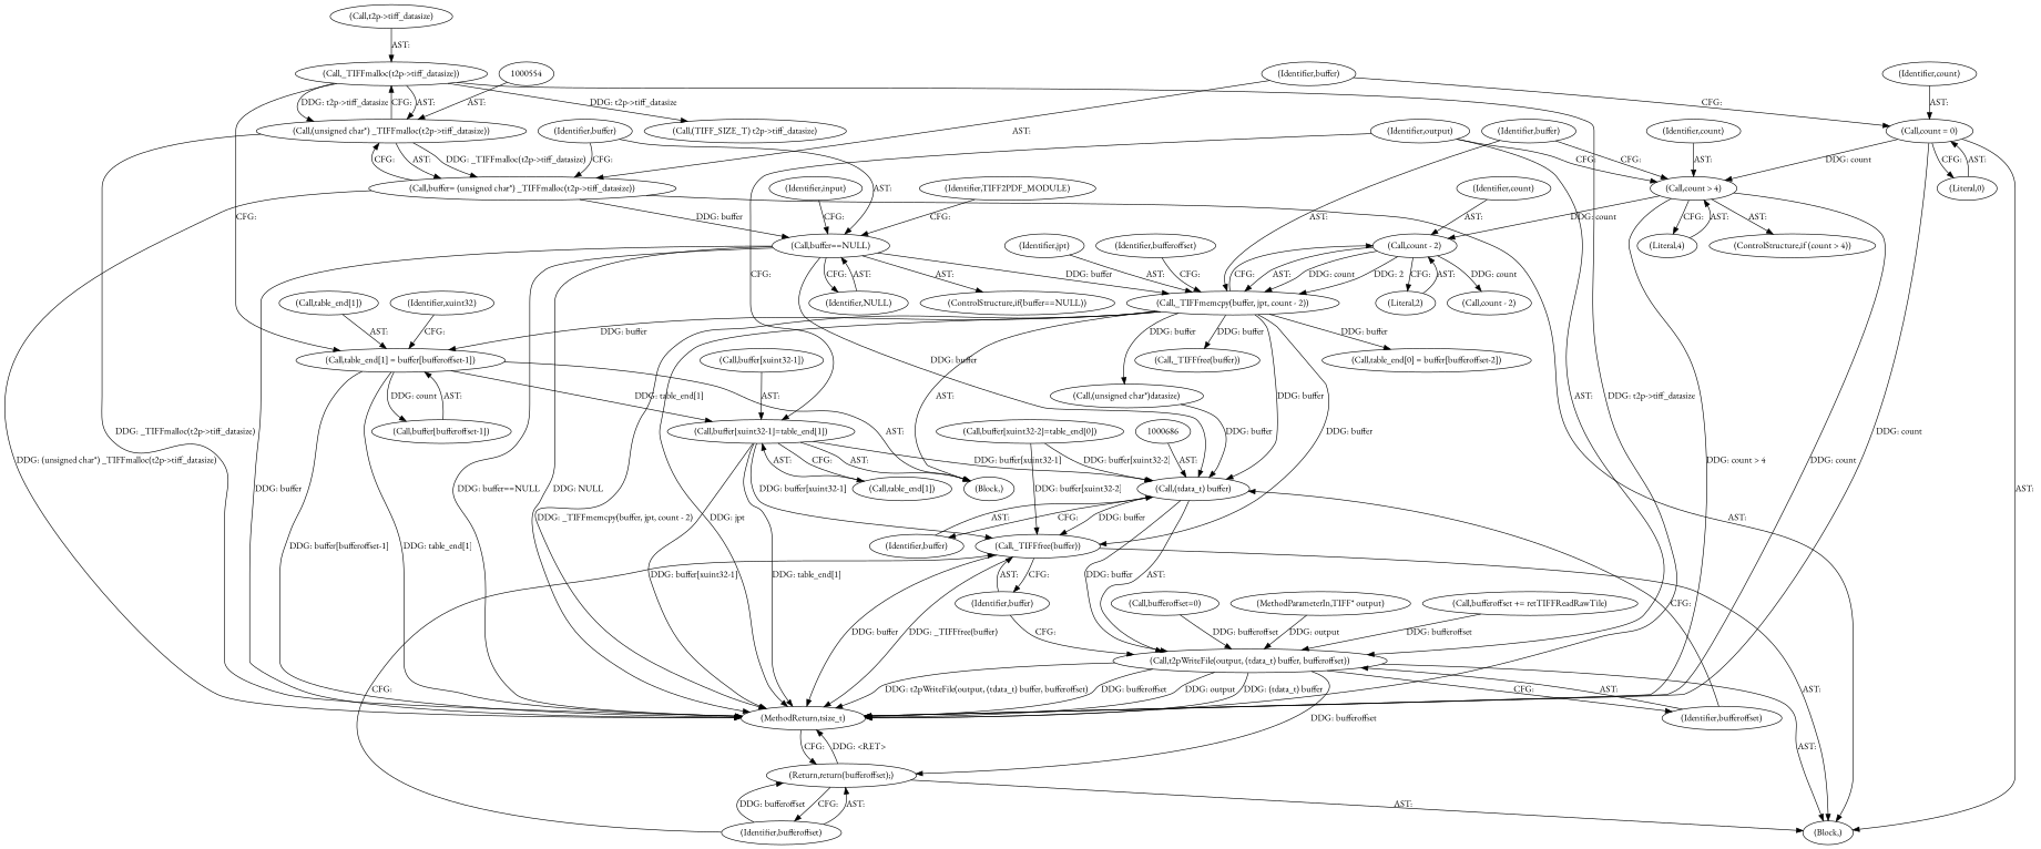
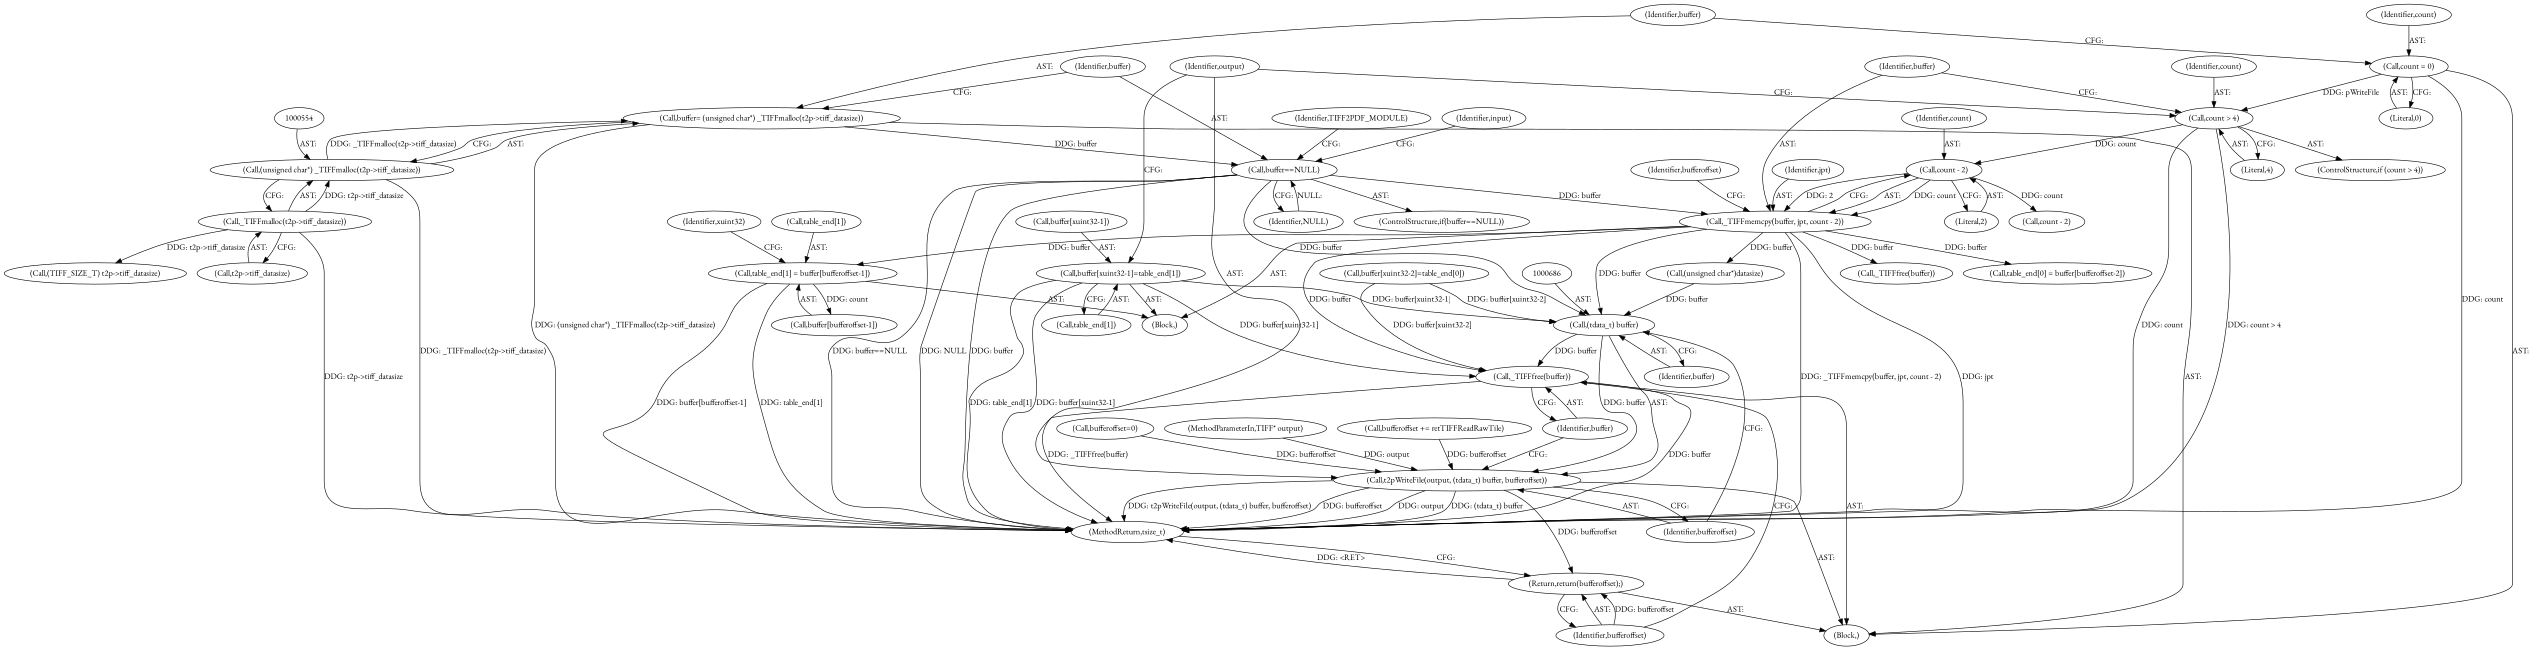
  digraph {
    fontname="EB Garamond"
    node [fontname="EB Garamond"]
    edge [fontname="EB Garamond"]
    n1 [label="(Call,buffer[xuint32-1]=table_end[1])"]
    n2 [label="(Call,(tdata_t) buffer)"]
    n3 [label="(Call,_TIFFfree(buffer))"]
    n4 [label="(Block,)"]
    n5 [label="(MethodReturn,tsize_t)"]
    n6 [label="(Call,table_end[1])"]
    n7 [label="(Call,t2pWriteFile(output, (tdata_t) buffer, bufferoffset))"]
    n8 [label="(Identifier,buffer)"]
    n9 [label="(Block,)"]
    n10 [label="(Identifier,buffer)"]
    n11 [label="(Return,return(bufferoffset);)"]
    n12 [label="(Call,table_end[1] = buffer[bufferoffset-1])"]
    n13 [label="(Call,buffer[bufferoffset-1])"]
    n14 [label="(Call,_TIFFmemcpy(buffer, jpt, count - 2))"]
    n15 [label="(Call,count - 2)"]
    n16 [label="(Call,_TIFFfree(buffer))"]
    n17 [label="(Call,(unsigned char*)datasize)"]
    n18 [label="(Call,table_end[0] = buffer[bufferoffset-2])"]
    n19 [label="(Literal,2)"]
    n20 [label="(Call,count - 2)"]
    n21 [label="(Call,buffer==NULL)"]
    n22 [label="(Identifier,NULL)"]
    n23 [label="(ControlStructure,if(buffer==NULL))"]
    n24 [label="(Call,buffer= (unsigned char*) _TIFFmalloc(t2p->tiff_datasize))"]
    n25 [label="(Call,(unsigned char*) _TIFFmalloc(t2p->tiff_datasize))"]
    n26 [label="(Call,_TIFFmalloc(t2p->tiff_datasize))"]
    n27 [label="(Call,t2p->tiff_datasize)"]
    n28 [label="(Call,(TIFF_SIZE_T) t2p->tiff_datasize)"]
    n29 [label="(Call,count > 4)"]
    n30 [label="(ControlStructure,if (count > 4))"]
    n31 [label="(Literal,4)"]
    n32 [label="(Call,count = 0)"]
    n33 [label="(Literal,0)"]
    n34 [label="(Identifier,bufferoffset)"]
    n35 [label="(Identifier,bufferoffset)"]
    n36 [label="(Identifier,count)"]
    n37 [label="(Identifier,jpt)"]
    n38 [label="(Call,bufferoffset += retTIFFReadRawTile)"]
    n39 [label="(Identifier,input)"]
    n40 [label="(Call,bufferoffset=0)"]
    n41 [label="(Identifier,count)"]
    n42 [label="(Call,buffer[xuint32-2]=table_end[0])"]
    n43 [label="(Identifier,TIFF2PDF_MODULE)"]
    n44 [label="(Identifier,count)"]
    n45 [label="(Identifier,buffer)"]
    n46 [label="(Identifier,bufferoffset)"]
    n47 [label="(Identifier,buffer)"]
    n48 [label="(Call,table_end[1])"]
    n49 [label="(Call,buffer[xuint32-1])"]
    n50 [label="(MethodParameterIn,TIFF* output)"]
    n51 [label="(Identifier,output)"]
    n52 [label="(Identifier,buffer)"]
    n53 [label="(Identifier,xuint32)"]
    1000554
    1000686
    n1 -> n2 [label="DDG: buffer[xuint32-1]"]
    n1 -> n3 [label="DDG: buffer[xuint32-1]"]
    n1 -> n4 [label="AST: "]
    n1 -> n5 [label="DDG: table_end[1]"]
    n1 -> n5 [label="DDG: buffer[xuint32-1]"]
    n1 -> n6 [label="CFG: "]
    n2 -> n3 [label="DDG: buffer"]
    n2 -> n7 [label="AST: "]
    n2 -> n7 [label="DDG: buffer"]
    n2 -> n8 [label="CFG: "]
    n3 -> n5 [label="DDG: _TIFFfree(buffer)"]
    n3 -> n5 [label="DDG: buffer"]
    n3 -> n9 [label="AST: "]
    n3 -> n10 [label="CFG: "]
    n5 -> n11 [label="CFG: "]
    n6 -> n1 [label="AST: "]
    n7 -> n5 [label="DDG: output"]
    n7 -> n5 [label="DDG: (tdata_t) buffer"]
    n7 -> n5 [label="DDG: t2pWriteFile(output, (tdata_t) buffer, bufferoffset)"]
    n7 -> n5 [label="DDG: bufferoffset"]
    n7 -> n9 [label="AST: "]
    n7 -> n11 [label="DDG: bufferoffset"]
    n7 -> n34 [label="CFG: "]
    n8 -> n2 [label="AST: "]
    n10 -> n3 [label="AST: "]
    n10 -> n7 [label="CFG: "]
    n11 -> n5 [label="DDG: <RET>"]
    n11 -> n9 [label="AST: "]
    n11 -> n35 [label="CFG: "]
-   n12 -> n1 [label="DDG: table_end[1]"]
    n12 -> n4 [label="AST: "]
    n12 -> n5 [label="DDG: buffer[bufferoffset-1]"]
    n12 -> n5 [label="DDG: table_end[1]"]
    n12 -> n13 [label="DDG: count"]
    n13 -> n12 [label="AST: "]
    n14 -> n2 [label="DDG: buffer"]
    n14 -> n3 [label="DDG: buffer"]
    n14 -> n4 [label="AST: "]
    n14 -> n5 [label="DDG: _TIFFmemcpy(buffer, jpt, count - 2)"]
    n14 -> n5 [label="DDG: jpt"]
    n14 -> n12 [label="DDG: buffer"]
    n14 -> n15 [label="CFG: "]
    n14 -> n16 [label="DDG: buffer"]
    n14 -> n17 [label="DDG: buffer"]
    n14 -> n18 [label="DDG: buffer"]
    n15 -> n14 [label="AST: "]
    n15 -> n14 [label="DDG: count"]
    n15 -> n14 [label="DDG: 2"]
    n15 -> n19 [label="CFG: "]
    n15 -> n20 [label="DDG: count"]
    n17 -> n2 [label="DDG: buffer"]
    n19 -> n15 [label="AST: "]
    n21 -> n2 [label="DDG: buffer"]
    n21 -> n5 [label="DDG: buffer==NULL"]
    n21 -> n5 [label="DDG: NULL"]
    n21 -> n5 [label="DDG: buffer"]
    n21 -> n14 [label="DDG: buffer"]
    n21 -> n22 [label="CFG: "]
    n21 -> n23 [label="AST: "]
-   n22 -> n21 [label="AST: "]
+   n22 -> n21 [label="NULL: "]
    n24 -> n5 [label="DDG: (unsigned char*) _TIFFmalloc(t2p->tiff_datasize)"]
    n24 -> n9 [label="AST: "]
    n24 -> n21 [label="DDG: buffer"]
    n24 -> n25 [label="CFG: "]
    n25 -> n5 [label="DDG: _TIFFmalloc(t2p->tiff_datasize)"]
    n25 -> n24 [label="AST: "]
    n25 -> n24 [label="DDG: _TIFFmalloc(t2p->tiff_datasize)"]
    n25 -> n26 [label="CFG: "]
    n26 -> n5 [label="DDG: t2p->tiff_datasize"]
    n26 -> n25 [label="AST: "]
    n26 -> n25 [label="DDG: t2p->tiff_datasize"]
-   n26 -> n12 [label="CFG: "]
+   n26 -> n27 [label="CFG: "]
    n26 -> n28 [label="DDG: t2p->tiff_datasize"]
    n27 -> n26 [label="AST: "]
    n29 -> n5 [label="DDG: count"]
    n29 -> n5 [label="DDG: count > 4"]
    n29 -> n15 [label="DDG: count"]
    n29 -> n30 [label="AST: "]
    n29 -> n31 [label="CFG: "]
    n31 -> n29 [label="AST: "]
    n32 -> n5 [label="DDG: count"]
    n32 -> n9 [label="AST: "]
-   n32 -> n29 [label="DDG: count"]
+   n32 -> n29 [label="DDG: pWriteFile"]
    n32 -> n33 [label="CFG: "]
    n33 -> n32 [label="AST: "]
    n34 -> n2 [label="CFG: "]
    n34 -> n7 [label="AST: "]
    n35 -> n3 [label="CFG: "]
    n35 -> n11 [label="AST: "]
    n35 -> n11 [label="DDG: bufferoffset"]
    n36 -> n29 [label="AST: "]
    n37 -> n14 [label="AST: "]
    n38 -> n7 [label="DDG: bufferoffset"]
    n39 -> n21 [label="CFG: "]
    n40 -> n7 [label="DDG: bufferoffset"]
    n41 -> n15 [label="AST: "]
    n42 -> n2 [label="DDG: buffer[xuint32-2]"]
    n42 -> n3 [label="DDG: buffer[xuint32-2]"]
    n43 -> n21 [label="CFG: "]
    n44 -> n32 [label="AST: "]
    n45 -> n21 [label="AST: "]
    n45 -> n24 [label="CFG: "]
    n46 -> n14 [label="CFG: "]
    n47 -> n24 [label="AST: "]
    n47 -> n32 [label="CFG: "]
    n48 -> n12 [label="AST: "]
    n49 -> n1 [label="AST: "]
    n50 -> n7 [label="DDG: output"]
    n51 -> n1 [label="CFG: "]
    n51 -> n7 [label="AST: "]
    n51 -> n29 [label="CFG: "]
    n52 -> n14 [label="AST: "]
    n52 -> n29 [label="CFG: "]
    n53 -> n12 [label="CFG: "]
    1000554 -> n25 [label="AST: "]
    1000686 -> n2 [label="AST: "]
  }
